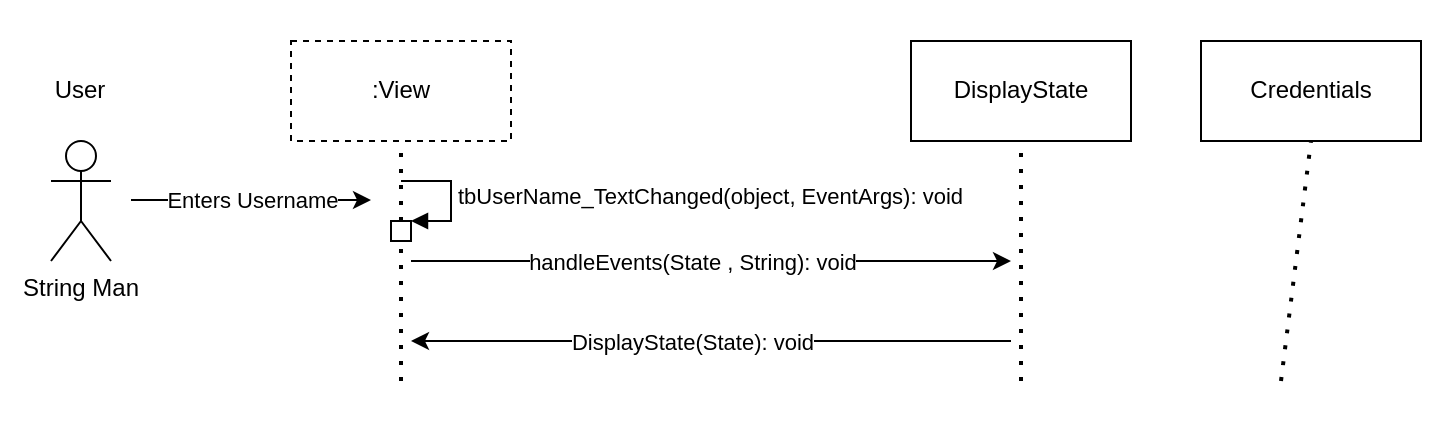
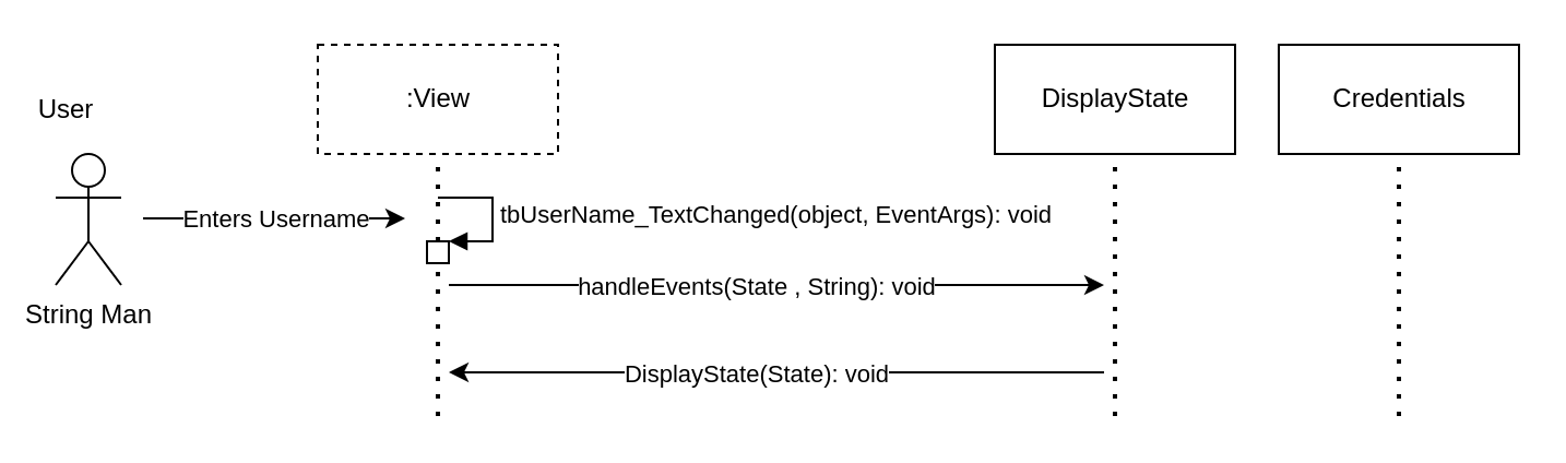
  <mxCell id="0" />
  <mxCell id="1" parent="0" />
  <mxCell id="2" value=":View" style="html=1;dashed=1;" vertex="1" parent="1"><mxGeometry x="145" y="20" width="110" height="50" as="geometry" /></mxCell>
  <mxCell id="3" value="String Man" style="shape=umlActor;verticalLabelPosition=bottom;verticalAlign=top;html=1;outlineConnect=0;" vertex="1" parent="1"><mxGeometry x="25" y="70" width="30" height="60" as="geometry" /></mxCell>
  <mxCell id="4" value="" style="endArrow=classic;html=1;" edge="1" parent="1"><mxGeometry width="50" height="50" relative="1" as="geometry"><mxPoint x="65" y="99.5" as="sourcePoint" /><mxPoint x="185" y="99.5" as="targetPoint" /></mxGeometry></mxCell>
  <mxCell id="5" value="Enters Username" style="edgeLabel;html=1;align=center;verticalAlign=middle;resizable=0;points=[];" vertex="1" connectable="0" parent="4"><mxGeometry x="-0.167" relative="1" as="geometry"><mxPoint x="10" as="offset" /></mxGeometry></mxCell>
  <mxCell id="6" value="" style="endArrow=none;dashed=1;html=1;dashPattern=1 3;strokeWidth=2;entryX=0.5;entryY=1;entryDx=0;entryDy=0;" edge="1" parent="1" target="2"><mxGeometry width="50" height="50" relative="1" as="geometry"><mxPoint x="200" y="190" as="sourcePoint" /><mxPoint x="199.5" y="90" as="targetPoint" /></mxGeometry></mxCell>
  <mxCell id="7" value="DisplayState" style="html=1;" vertex="1" parent="1"><mxGeometry x="455" y="20" width="110" height="50" as="geometry" /></mxCell>
  <mxCell id="8" value="" style="endArrow=none;dashed=1;html=1;dashPattern=1 3;strokeWidth=2;entryX=0.5;entryY=1;entryDx=0;entryDy=0;" edge="1" parent="1" target="7"><mxGeometry width="50" height="50" relative="1" as="geometry"><mxPoint x="510" y="190" as="sourcePoint" /><mxPoint x="509.5" y="90" as="targetPoint" /></mxGeometry></mxCell>
  <mxCell id="9" value="" style="endArrow=classic;html=1;" edge="1" parent="1"><mxGeometry width="50" height="50" relative="1" as="geometry"><mxPoint x="205" y="130" as="sourcePoint" /><mxPoint x="505" y="130" as="targetPoint" /><Array as="points"><mxPoint x="375" y="130" /></Array></mxGeometry></mxCell>
  <mxCell id="10" value="handleEvents(State , String): void" style="edgeLabel;html=1;align=center;verticalAlign=middle;resizable=0;points=[];" vertex="1" connectable="0" parent="9"><mxGeometry x="0.059" relative="1" as="geometry"><mxPoint x="-19" as="offset" /></mxGeometry></mxCell>
  <mxCell id="11" value="" style="html=1;points=[];perimeter=orthogonalPerimeter;" vertex="1" parent="1"><mxGeometry x="195" y="110" width="10" height="10" as="geometry" /></mxCell>
  <mxCell id="12" value="&lt;span style=&quot;text-align: center&quot;&gt;tbUserName_TextChanged(object, EventArgs): void&lt;/span&gt;" style="edgeStyle=orthogonalEdgeStyle;html=1;align=left;spacingLeft=2;endArrow=block;rounded=0;entryX=1;entryY=0;" edge="1" parent="1" target="11"><mxGeometry relative="1" as="geometry"><mxPoint x="200" y="90" as="sourcePoint" /><Array as="points"><mxPoint x="225" y="90" /></Array></mxGeometry></mxCell>
- <mxCell id="13" value="Credentials" style="html=1;" vertex="1" parent="1"><mxGeometry x="600" y="20" width="110" height="50" as="geometry" /></mxCell>
+ <mxCell id="13" value="Credentials" style="html=1;" vertex="1" parent="1"><mxGeometry x="585" y="20" width="110" height="50" as="geometry" /></mxCell>
  <mxCell id="14" value="" style="endArrow=none;dashed=1;html=1;dashPattern=1 3;strokeWidth=2;entryX=0.5;entryY=1;entryDx=0;entryDy=0;" edge="1" parent="1" target="13"><mxGeometry width="50" height="50" relative="1" as="geometry"><mxPoint x="640" y="190" as="sourcePoint" /><mxPoint x="639.5" y="90" as="targetPoint" /></mxGeometry></mxCell>
  <mxCell id="15" style="edgeStyle=orthogonalEdgeStyle;rounded=0;orthogonalLoop=1;jettySize=auto;html=1;exitX=0.5;exitY=1;exitDx=0;exitDy=0;" edge="1" parent="1" source="7" target="7"><mxGeometry relative="1" as="geometry" /></mxCell>
  <mxCell id="16" value="" style="endArrow=classic;html=1;" edge="1" parent="1"><mxGeometry width="50" height="50" relative="1" as="geometry"><mxPoint x="505" y="170" as="sourcePoint" /><mxPoint x="205" y="170" as="targetPoint" /><Array as="points"><mxPoint x="385" y="170" /></Array></mxGeometry></mxCell>
  <mxCell id="17" value="DisplayState(State): void" style="edgeLabel;html=1;align=center;verticalAlign=middle;resizable=0;points=[];" vertex="1" connectable="0" parent="16"><mxGeometry x="0.059" relative="1" as="geometry"><mxPoint x="-1" as="offset" /></mxGeometry></mxCell>
- <mxCell id="18" value="User" style="text;html=1;strokeColor=none;fillColor=none;align=center;verticalAlign=middle;whiteSpace=wrap;rounded=0;" vertex="1" parent="1"><mxGeometry x="20" y="35" width="40" height="20" as="geometry" /></mxCell>
+ <mxCell id="18" value="User" style="text;html=1;strokeColor=none;fillColor=none;align=center;verticalAlign=middle;whiteSpace=wrap;rounded=0;" vertex="1" parent="1"><mxGeometry x="10" y="40" width="40" height="20" as="geometry" /></mxCell>
